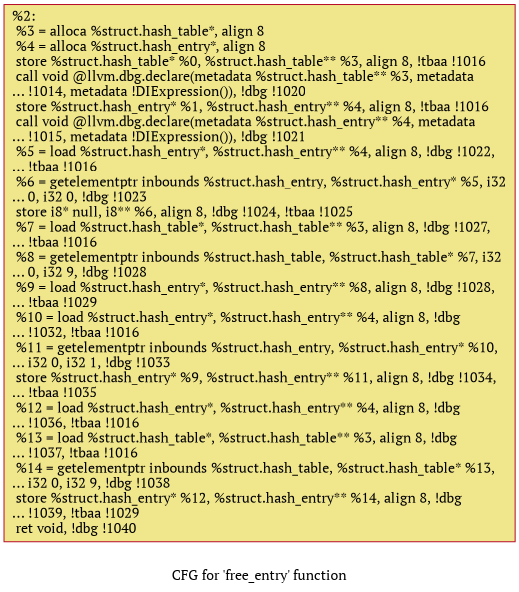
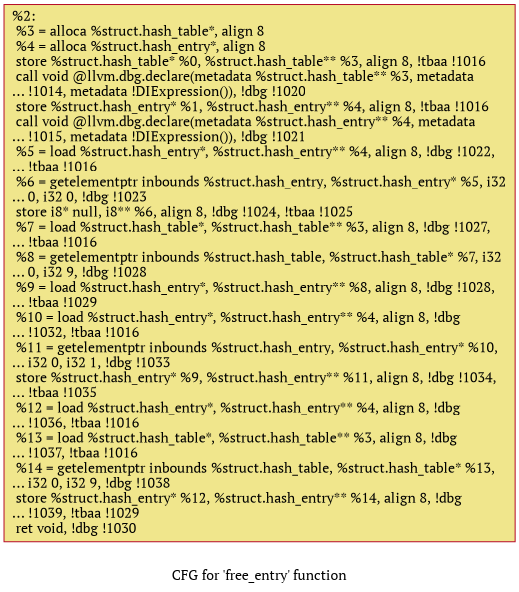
  digraph {
    label="CFG for 'free_entry' function"
    fontname="PT Serif"
-   n1 [color="#b70d28ff" fillcolor=khaki label="{%2:\l  %3 = alloca %struct.hash_table*, align 8\l  %4 = alloca %struct.hash_entry*, align 8\l  store %struct.hash_table* %0, %struct.hash_table** %3, align 8, !tbaa !1016\l  call void @llvm.dbg.declare(metadata %struct.hash_table** %3, metadata\l... !1014, metadata !DIExpression()), !dbg !1020\l  store %struct.hash_entry* %1, %struct.hash_entry** %4, align 8, !tbaa !1016\l  call void @llvm.dbg.declare(metadata %struct.hash_entry** %4, metadata\l... !1015, metadata !DIExpression()), !dbg !1021\l  %5 = load %struct.hash_entry*, %struct.hash_entry** %4, align 8, !dbg !1022,\l... !tbaa !1016\l  %6 = getelementptr inbounds %struct.hash_entry, %struct.hash_entry* %5, i32\l... 0, i32 0, !dbg !1023\l  store i8* null, i8** %6, align 8, !dbg !1024, !tbaa !1025\l  %7 = load %struct.hash_table*, %struct.hash_table** %3, align 8, !dbg !1027,\l... !tbaa !1016\l  %8 = getelementptr inbounds %struct.hash_table, %struct.hash_table* %7, i32\l... 0, i32 9, !dbg !1028\l  %9 = load %struct.hash_entry*, %struct.hash_entry** %8, align 8, !dbg !1028,\l... !tbaa !1029\l  %10 = load %struct.hash_entry*, %struct.hash_entry** %4, align 8, !dbg\l... !1032, !tbaa !1016\l  %11 = getelementptr inbounds %struct.hash_entry, %struct.hash_entry* %10,\l... i32 0, i32 1, !dbg !1033\l  store %struct.hash_entry* %9, %struct.hash_entry** %11, align 8, !dbg !1034,\l... !tbaa !1035\l  %12 = load %struct.hash_entry*, %struct.hash_entry** %4, align 8, !dbg\l... !1036, !tbaa !1016\l  %13 = load %struct.hash_table*, %struct.hash_table** %3, align 8, !dbg\l... !1037, !tbaa !1016\l  %14 = getelementptr inbounds %struct.hash_table, %struct.hash_table* %13,\l... i32 0, i32 9, !dbg !1038\l  store %struct.hash_entry* %12, %struct.hash_entry** %14, align 8, !dbg\l... !1039, !tbaa !1029\l  ret void, !dbg !1040\l}" shape=record style=filled fontname="PT Serif"]
+   n1 [color="#b70d28ff" fillcolor=khaki label="{%2:\l  %3 = alloca %struct.hash_table*, align 8\l  %4 = alloca %struct.hash_entry*, align 8\l  store %struct.hash_table* %0, %struct.hash_table** %3, align 8, !tbaa !1016\l  call void @llvm.dbg.declare(metadata %struct.hash_table** %3, metadata\l... !1014, metadata !DIExpression()), !dbg !1020\l  store %struct.hash_entry* %1, %struct.hash_entry** %4, align 8, !tbaa !1016\l  call void @llvm.dbg.declare(metadata %struct.hash_entry** %4, metadata\l... !1015, metadata !DIExpression()), !dbg !1021\l  %5 = load %struct.hash_entry*, %struct.hash_entry** %4, align 8, !dbg !1022,\l... !tbaa !1016\l  %6 = getelementptr inbounds %struct.hash_entry, %struct.hash_entry* %5, i32\l... 0, i32 0, !dbg !1023\l  store i8* null, i8** %6, align 8, !dbg !1024, !tbaa !1025\l  %7 = load %struct.hash_table*, %struct.hash_table** %3, align 8, !dbg !1027,\l... !tbaa !1016\l  %8 = getelementptr inbounds %struct.hash_table, %struct.hash_table* %7, i32\l... 0, i32 9, !dbg !1028\l  %9 = load %struct.hash_entry*, %struct.hash_entry** %8, align 8, !dbg !1028,\l... !tbaa !1029\l  %10 = load %struct.hash_entry*, %struct.hash_entry** %4, align 8, !dbg\l... !1032, !tbaa !1016\l  %11 = getelementptr inbounds %struct.hash_entry, %struct.hash_entry* %10,\l... i32 0, i32 1, !dbg !1033\l  store %struct.hash_entry* %9, %struct.hash_entry** %11, align 8, !dbg !1034,\l... !tbaa !1035\l  %12 = load %struct.hash_entry*, %struct.hash_entry** %4, align 8, !dbg\l... !1036, !tbaa !1016\l  %13 = load %struct.hash_table*, %struct.hash_table** %3, align 8, !dbg\l... !1037, !tbaa !1016\l  %14 = getelementptr inbounds %struct.hash_table, %struct.hash_table* %13,\l... i32 0, i32 9, !dbg !1038\l  store %struct.hash_entry* %12, %struct.hash_entry** %14, align 8, !dbg\l... !1039, !tbaa !1029\l  ret void, !dbg !1030\l}" shape=record style=filled fontname="PT Serif"]
  }
